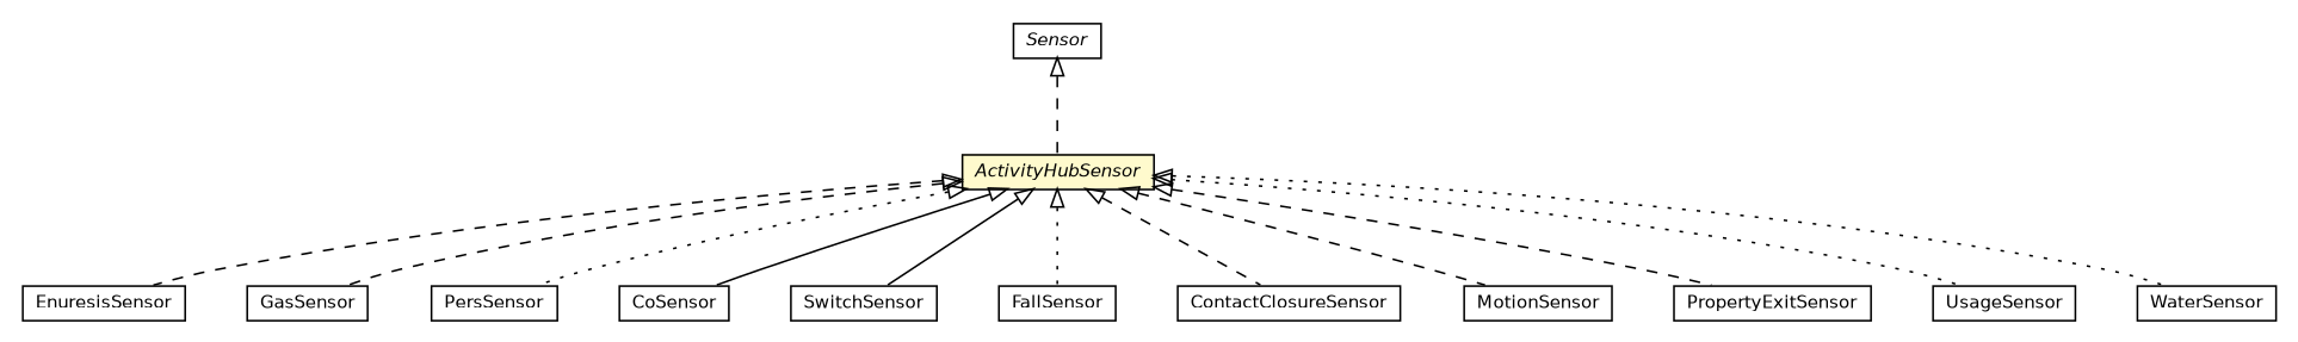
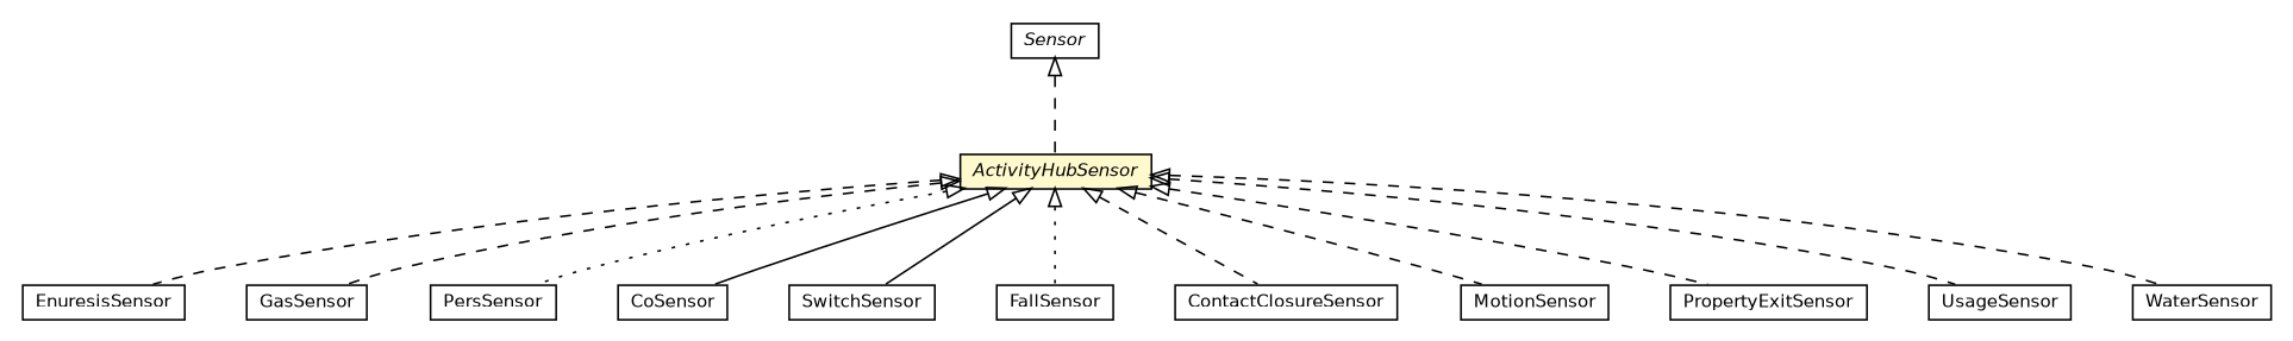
  digraph {
    nodesep=0.25
    ranksep=0.5
    node [fontcolor=black fontname=Helvetica fontsize=10.0 shape=plaintext]
    edge [arrowtail=empty dir=back fontname=Helvetica fontsize=10 headport=p labelfontname=Helvetica labelfontsize=10 style=dashed tailport=p]
    n1 [label=<<table title="org.universAAL.ontology.device.Sensor" border="0" cellborder="1" cellspacing="0" cellpadding="2" port="p" href="../device/Sensor.html"> 		<tr><td><table border="0" cellspacing="0" cellpadding="1"> <tr><td align="center" balign="center"><font face="Helvetica-Oblique"> Sensor </font></td></tr> 		</table></td></tr> 		</table>>]
    n2 [label=<<table title="org.universAAL.ontology.activityhub.ActivityHubSensor" border="0" cellborder="1" cellspacing="0" cellpadding="2" port="p" bgcolor="lemonChiffon" href="./ActivityHubSensor.html"> 		<tr><td><table border="0" cellspacing="0" cellpadding="1"> <tr><td align="center" balign="center"><font face="Helvetica-Oblique"> ActivityHubSensor </font></td></tr> 		</table></td></tr> 		</table>>]
    n3 [label=<<table title="org.universAAL.ontology.activityhub.EnuresisSensor" border="0" cellborder="1" cellspacing="0" cellpadding="2" port="p" href="./EnuresisSensor.html"> 		<tr><td><table border="0" cellspacing="0" cellpadding="1"> <tr><td align="center" balign="center"> EnuresisSensor </td></tr> 		</table></td></tr> 		</table>>]
    n4 [label=<<table title="org.universAAL.ontology.activityhub.GasSensor" border="0" cellborder="1" cellspacing="0" cellpadding="2" port="p" href="./GasSensor.html"> 		<tr><td><table border="0" cellspacing="0" cellpadding="1"> <tr><td align="center" balign="center"> GasSensor </td></tr> 		</table></td></tr> 		</table>>]
    n5 [label=<<table title="org.universAAL.ontology.activityhub.PersSensor" border="0" cellborder="1" cellspacing="0" cellpadding="2" port="p" href="./PersSensor.html"> 		<tr><td><table border="0" cellspacing="0" cellpadding="1"> <tr><td align="center" balign="center"> PersSensor </td></tr> 		</table></td></tr> 		</table>>]
    n6 [label=<<table title="org.universAAL.ontology.activityhub.CoSensor" border="0" cellborder="1" cellspacing="0" cellpadding="2" port="p" href="./CoSensor.html"> 		<tr><td><table border="0" cellspacing="0" cellpadding="1"> <tr><td align="center" balign="center"> CoSensor </td></tr> 		</table></td></tr> 		</table>>]
    n7 [label=<<table title="org.universAAL.ontology.activityhub.SwitchSensor" border="0" cellborder="1" cellspacing="0" cellpadding="2" port="p" href="./SwitchSensor.html"> 		<tr><td><table border="0" cellspacing="0" cellpadding="1"> <tr><td align="center" balign="center"> SwitchSensor </td></tr> 		</table></td></tr> 		</table>>]
    n8 [label=<<table title="org.universAAL.ontology.activityhub.FallSensor" border="0" cellborder="1" cellspacing="0" cellpadding="2" port="p" href="./FallSensor.html"> 		<tr><td><table border="0" cellspacing="0" cellpadding="1"> <tr><td align="center" balign="center"> FallSensor </td></tr> 		</table></td></tr> 		</table>>]
    n9 [label=<<table title="org.universAAL.ontology.activityhub.ContactClosureSensor" border="0" cellborder="1" cellspacing="0" cellpadding="2" port="p" href="./ContactClosureSensor.html"> 		<tr><td><table border="0" cellspacing="0" cellpadding="1"> <tr><td align="center" balign="center"> ContactClosureSensor </td></tr> 		</table></td></tr> 		</table>>]
    n10 [label=<<table title="org.universAAL.ontology.activityhub.MotionSensor" border="0" cellborder="1" cellspacing="0" cellpadding="2" port="p" href="./MotionSensor.html"> 		<tr><td><table border="0" cellspacing="0" cellpadding="1"> <tr><td align="center" balign="center"> MotionSensor </td></tr> 		</table></td></tr> 		</table>>]
    n11 [label=<<table title="org.universAAL.ontology.activityhub.PropertyExitSensor" border="0" cellborder="1" cellspacing="0" cellpadding="2" port="p" href="./PropertyExitSensor.html"> 		<tr><td><table border="0" cellspacing="0" cellpadding="1"> <tr><td align="center" balign="center"> PropertyExitSensor </td></tr> 		</table></td></tr> 		</table>>]
    n12 [label=<<table title="org.universAAL.ontology.activityhub.UsageSensor" border="0" cellborder="1" cellspacing="0" cellpadding="2" port="p" href="./UsageSensor.html"> 		<tr><td><table border="0" cellspacing="0" cellpadding="1"> <tr><td align="center" balign="center"> UsageSensor </td></tr> 		</table></td></tr> 		</table>>]
    n13 [label=<<table title="org.universAAL.ontology.activityhub.WaterSensor" border="0" cellborder="1" cellspacing="0" cellpadding="2" port="p" href="./WaterSensor.html"> 		<tr><td><table border="0" cellspacing="0" cellpadding="1"> <tr><td align="center" balign="center"> WaterSensor </td></tr> 		</table></td></tr> 		</table>>]
    n1 -> n2
    n2 -> n3
    n2 -> n4
    n2 -> n5 [style=dotted]
    n2 -> n6 [style=solid]
    n2 -> n7 [style=solid]
    n2 -> n8 [style=dotted]
    n2 -> n9
    n2 -> n10
    n2 -> n11
-   n2 -> n12 [style=dotted]
-   n2 -> n13 [style=dotted]
+   n2 -> n12
+   n2 -> n13
  }
